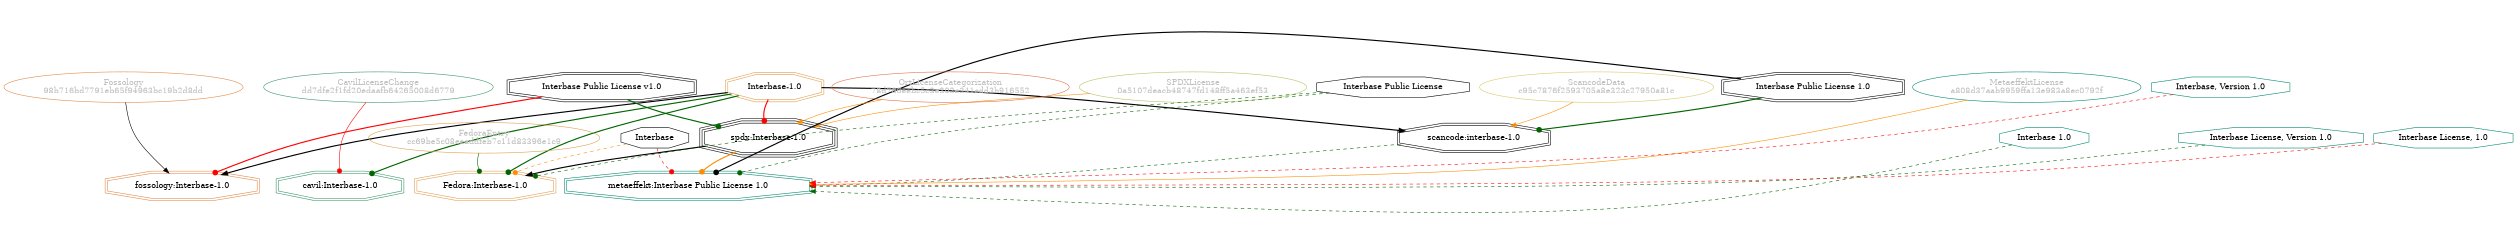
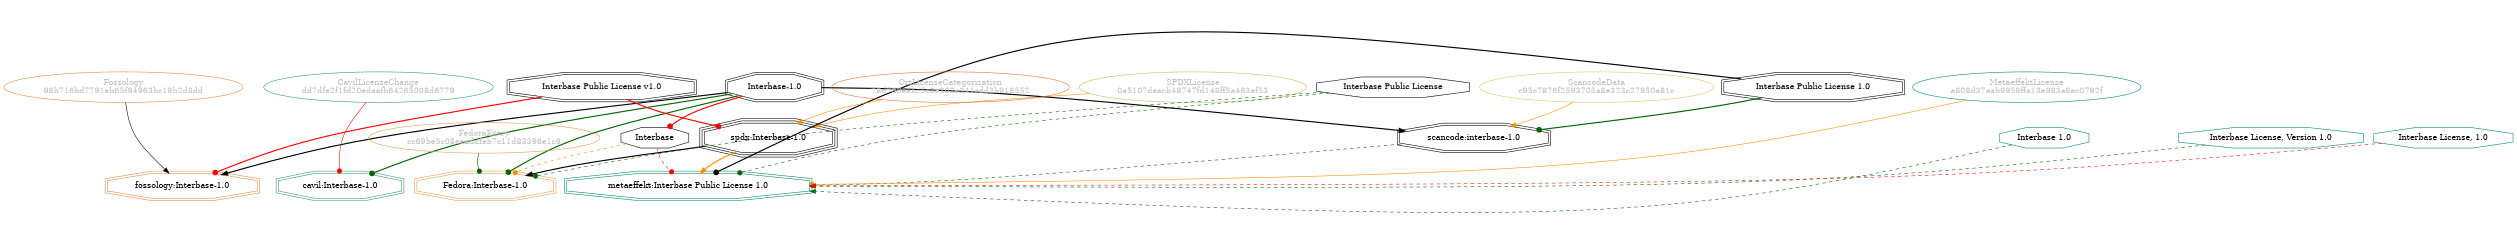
  strict digraph {
    splines=curved
    node [shape=doubleoctagon]
    edge [arrowhead=dot color=darkgreen weight=0.5 style=bold]
    n1 [color="#b8bf62" fillcolor="beige;1" fontcolor=gray label="SPDXLicense\n0a5107deacb48747fd148ff5a463ef53" shape=ellipse]
    n2 [label="spdx:Interbase-1.0" shape=tripleoctagon]
    n3 [color="#e09d4b" label="Fedora:Interbase-1.0"]
    n4 [color="#00876c" label="metaeffekt:Interbase Public License 1.0"]
-   n5 [label="Interbase-1.0" color="#e09d4b"]
+   n5 [label="Interbase-1.0"]
    n6 [label="scancode:interbase-1.0"]
    n7 [color="#e18745" label="fossology:Interbase-1.0"]
    n8 [color="#379469" label="cavil:Interbase-1.0"]
    n9 [label="Interbase Public License v1.0"]
    n10 [color="#e09d4b" fillcolor="beige;1" fontcolor=gray label="FedoraEntry\ncc69be5c08eeaddfeb7c11d83396e1c9" shape=ellipse]
    n11 [label="Interbase Public License" shape=octagon]
    n12 [label=Interbase shape=octagon]
    n13 [color="#dac767" fillcolor="beige;1" fontcolor=gray label="ScancodeData\nc95c7876f2593705a8e323c27950a81c" shape=ellipse]
    n14 [label="Interbase Public License 1.0"]
    n15 [color="#e18745" fillcolor="beige;1" fontcolor=gray label="Fossology\n98b716bd7791eb65f94963bc19b2d8dd" shape=ellipse]
    n16 [color="#e06f45" fillcolor="beige;1" fontcolor=gray label="OrtLicenseCategorization\n78d766eebc5c3e302e341cdd3b916552" shape=ellipse]
    n17 [color="#379469" fillcolor="beige;1" fontcolor=gray label="CavilLicenseChange\ndd7dfe2f1fd20edaafb64265008d6779" shape=ellipse]
    n18 [color="#00876c" fillcolor="beige;1" fontcolor=gray label="MetaeffektLicense\na808d37aab9959ffa13e983a8ec0792f" shape=ellipse]
-   n19 [color="#00876c" label="Interbase, Version 1.0" shape=octagon]
    n20 [color="#00876c" label="Interbase 1.0" shape=octagon]
    n21 [color="#00876c" label="Interbase License, Version 1.0" shape=octagon]
    n22 [color="#00876c" label="Interbase License, 1.0" shape=octagon]
    n1 -> n2 [arrowhead=normal color=darkorange style=""]
    n2 -> n3 [arrowhead=normal color=black weight=0.7]
-   n2 -> n4 [color=darkorange weight=0.7]
-   n5 -> n2 [color=red weight=0.7]
+   n2 -> n4 [arrowhead=normal color=darkorange weight=0.7]
+   n5 -> n12 [color=red weight=0.7]
    n5 -> n3 [weight=0.7]
    n5 -> n6 [arrowhead=normal color=black weight=0.7]
    n5 -> n7 [arrowhead=normal color=black weight=0.7]
    n5 -> n8 [weight=0.7]
    n6 -> n4 [style=dashed]
-   n9 -> n2 [weight=0.7]
+   n9 -> n2 [color=red weight=0.7]
    n9 -> n7 [color=red weight=0.7]
    n10 -> n3 [style=""]
    n11 -> n3 [style=dashed]
    n11 -> n4 [style=dashed]
    n12 -> n3 [color=darkorange style=dashed]
    n12 -> n4 [color=red style=dashed]
    n13 -> n6 [arrowhead=normal color=darkorange style=""]
    n14 -> n4 [color=black weight=0.7]
    n14 -> n6 [weight=0.7]
    n15 -> n7 [arrowhead=normal color=black style=""]
    n16 -> n2 [arrowhead=normal color=darkorange style=""]
    n17 -> n8 [color=red style=""]
    n18 -> n4 [color=darkorange style=""]
-   n19 -> n4 [arrowhead=normal color=red style=dashed]
    n20 -> n4 [arrowhead=normal style=dashed]
    n21 -> n4 [arrowhead=normal style=dashed]
    n22 -> n4 [arrowhead=normal color=red style=dashed]
  }
